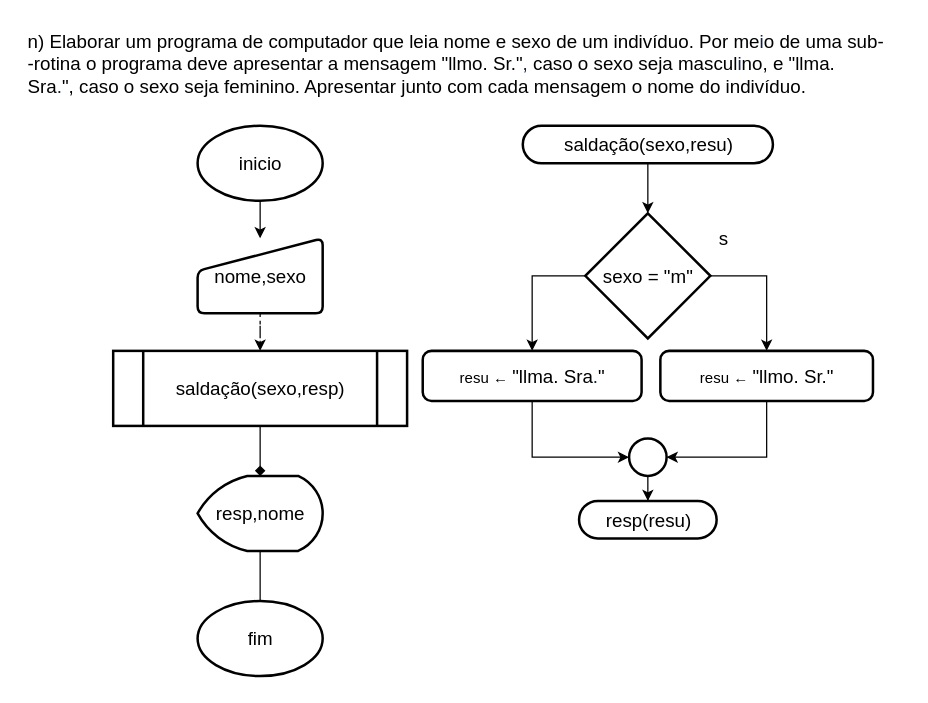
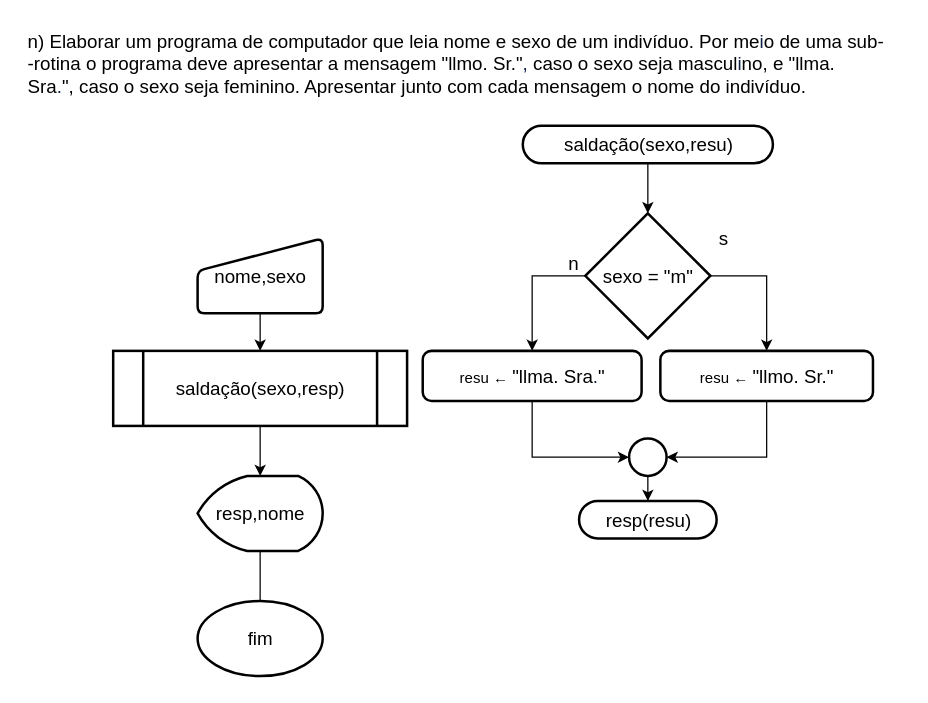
  <mxCell id="0" />
  <mxCell id="1" parent="0" />
  <mxCell id="2" value="&lt;span class=&quot;fontstyle0&quot; style=&quot;font-size: 15px;&quot;&gt;n) Elaborar um programa de computador que leia nome e sexo de um indivíduo. Por me&lt;/span&gt;&lt;span style=&quot;color: rgb(17, 33, 71); font-size: 15px;&quot; class=&quot;fontstyle0&quot;&gt;i&lt;/span&gt;&lt;span class=&quot;fontstyle0&quot; style=&quot;font-size: 15px;&quot;&gt;o de uma sub-&lt;br style=&quot;font-size: 15px;&quot;&gt;-rotina o programa deve apresentar a mensagem &quot;llmo. Sr.&quot;&lt;/span&gt;&lt;span style=&quot;color: rgb(17, 33, 71); font-size: 15px;&quot; class=&quot;fontstyle0&quot;&gt;, &lt;/span&gt;&lt;span class=&quot;fontstyle0&quot; style=&quot;font-size: 15px;&quot;&gt;caso o sexo seja mascul&lt;/span&gt;&lt;span style=&quot;color: rgb(17, 33, 71); font-size: 15px;&quot; class=&quot;fontstyle0&quot;&gt;i&lt;/span&gt;&lt;span class=&quot;fontstyle0&quot; style=&quot;font-size: 15px;&quot;&gt;no, e &quot;llma.&lt;br style=&quot;font-size: 15px;&quot;&gt;Sra&lt;/span&gt;&lt;span style=&quot;color: rgb(17, 33, 71); font-size: 15px;&quot; class=&quot;fontstyle0&quot;&gt;.&lt;/span&gt;&lt;span class=&quot;fontstyle0&quot; style=&quot;font-size: 15px;&quot;&gt;&quot;, caso o sexo seja feminino. Apresentar junto com cada mensagem o nome do indivíduo.&lt;/span&gt; " style="text;html=1;align=left;verticalAlign=middle;resizable=0;points=[];autosize=1;strokeColor=none;fillColor=none;fontSize=15;" parent="1" vertex="1"><mxGeometry width="700" height="60" as="geometry" x="20" y="20" /></mxCell>
  <mxCell id="3" value="" style="edgeStyle=orthogonalEdgeStyle;rounded=0;orthogonalLoop=1;jettySize=auto;html=1;fontSize=15;" parent="1" source="4" target="8" edge="1"><mxGeometry relative="1" as="geometry" /></mxCell>
  <mxCell id="4" value="saldação(sexo,resu)" style="html=1;dashed=0;whitespace=wrap;shape=mxgraph.dfd.start;fontSize=15;strokeWidth=2;" parent="1" vertex="1"><mxGeometry x="417.5" y="100" width="200" height="30" as="geometry" /></mxCell>
  <mxCell id="5" value="resp(resu)" style="html=1;dashed=0;whitespace=wrap;shape=mxgraph.dfd.start;fontSize=15;strokeWidth=2;" parent="1" vertex="1"><mxGeometry x="462.5" y="400" width="110" height="30" as="geometry" /></mxCell>
  <mxCell id="6" style="edgeStyle=orthogonalEdgeStyle;rounded=0;orthogonalLoop=1;jettySize=auto;html=1;exitX=1;exitY=0.5;exitDx=0;exitDy=0;exitPerimeter=0;" parent="1" source="8" target="21" edge="1"><mxGeometry relative="1" as="geometry" /></mxCell>
  <mxCell id="7" style="edgeStyle=orthogonalEdgeStyle;rounded=0;orthogonalLoop=1;jettySize=auto;html=1;exitX=0;exitY=0.5;exitDx=0;exitDy=0;exitPerimeter=0;" parent="1" source="8" target="23" edge="1"><mxGeometry relative="1" as="geometry" /></mxCell>
  <mxCell id="8" value="sexo = &quot;m&quot;" style="strokeWidth=2;html=1;shape=mxgraph.flowchart.decision;whiteSpace=wrap;fontSize=15;" parent="1" vertex="1"><mxGeometry x="467.5" y="170" width="100" height="100" as="geometry" /></mxCell>
  <mxCell id="9" value="" style="edgeStyle=orthogonalEdgeStyle;rounded=0;orthogonalLoop=1;jettySize=auto;html=1;fontSize=15;" parent="1" source="10" target="5" edge="1"><mxGeometry relative="1" as="geometry" /></mxCell>
  <mxCell id="10" value="" style="verticalLabelPosition=bottom;verticalAlign=top;html=1;shape=mxgraph.flowchart.on-page_reference;fontSize=15;strokeWidth=2;" parent="1" vertex="1"><mxGeometry x="502.5" y="350" width="30" height="30" as="geometry" /></mxCell>
  <mxCell id="11" value="s" style="text;html=1;align=center;verticalAlign=middle;resizable=0;points=[];autosize=1;strokeColor=none;fillColor=none;fontSize=15;" parent="1" vertex="1"><mxGeometry x="567.5" y="180" width="20" height="20" as="geometry" /></mxCell>
- <mxCell id="13" value="" style="edgeStyle=orthogonalEdgeStyle;rounded=0;orthogonalLoop=1;jettySize=auto;html=1;fontSize=15;dashed=1;" parent="1" source="14" target="18" edge="1"><mxGeometry relative="1" as="geometry" /></mxCell>
+ <mxCell id="12" value="n" style="text;html=1;align=center;verticalAlign=middle;resizable=0;points=[];autosize=1;strokeColor=none;fillColor=none;fontSize=15;" parent="1" vertex="1"><mxGeometry x="447.5" y="200" width="20" height="20" as="geometry" /></mxCell>
+ <mxCell id="13" value="" style="edgeStyle=orthogonalEdgeStyle;rounded=0;orthogonalLoop=1;jettySize=auto;html=1;fontSize=15;" parent="1" source="14" target="18" edge="1"><mxGeometry relative="1" as="geometry" /></mxCell>
  <mxCell id="14" value="nome,sexo" style="html=1;strokeWidth=2;shape=manualInput;whiteSpace=wrap;rounded=1;size=26;arcSize=11;fontSize=15;" parent="1" vertex="1"><mxGeometry x="157.5" y="190" width="100" height="60" as="geometry" /></mxCell>
- <mxCell id="15" value="" style="edgeStyle=orthogonalEdgeStyle;rounded=0;orthogonalLoop=1;jettySize=auto;html=1;fontSize=15;" parent="1" source="16" target="14" edge="1"><mxGeometry relative="1" as="geometry" /></mxCell>
- <mxCell id="16" value="inicio" style="strokeWidth=2;html=1;shape=mxgraph.flowchart.start_1;whiteSpace=wrap;fontSize=15;" parent="1" vertex="1"><mxGeometry x="157.5" y="100" width="100" height="60" as="geometry" /></mxCell>
- <mxCell id="17" value="" style="edgeStyle=orthogonalEdgeStyle;rounded=0;orthogonalLoop=1;jettySize=auto;html=1;endArrow=diamond;" parent="1" source="18" target="25" edge="1"><mxGeometry relative="1" as="geometry" /></mxCell>
+ <mxCell id="17" value="" style="edgeStyle=orthogonalEdgeStyle;rounded=0;orthogonalLoop=1;jettySize=auto;html=1;" parent="1" source="18" target="25" edge="1"><mxGeometry relative="1" as="geometry" /></mxCell>
  <mxCell id="18" value="saldação(sexo,resp)" style="shape=process;whiteSpace=wrap;html=1;backgroundOutline=1;fontSize=15;strokeWidth=2;rounded=1;arcSize=0;" parent="1" vertex="1"><mxGeometry x="90" y="280" width="235" height="60" as="geometry" /></mxCell>
  <mxCell id="19" value="fim" style="strokeWidth=2;html=1;shape=mxgraph.flowchart.start_1;whiteSpace=wrap;fontSize=15;" parent="1" vertex="1"><mxGeometry x="157.5" y="480" width="100" height="60" as="geometry" /></mxCell>
  <mxCell id="20" style="edgeStyle=orthogonalEdgeStyle;rounded=0;orthogonalLoop=1;jettySize=auto;html=1;exitX=0.5;exitY=1;exitDx=0;exitDy=0;entryX=1;entryY=0.5;entryDx=0;entryDy=0;entryPerimeter=0;" parent="1" source="21" target="10" edge="1"><mxGeometry relative="1" as="geometry" /></mxCell>
  <mxCell id="21" value="resu ←&amp;nbsp;&lt;span style=&quot;font-size: 15px; text-align: left;&quot;&gt;&quot;llmo. Sr.&quot;&lt;/span&gt;" style="rounded=1;whiteSpace=wrap;html=1;absoluteArcSize=1;arcSize=14;strokeWidth=2;" parent="1" vertex="1"><mxGeometry x="527.5" y="280" width="170" height="40" as="geometry" /></mxCell>
  <mxCell id="22" style="edgeStyle=orthogonalEdgeStyle;rounded=0;orthogonalLoop=1;jettySize=auto;html=1;exitX=0.5;exitY=1;exitDx=0;exitDy=0;entryX=0;entryY=0.5;entryDx=0;entryDy=0;entryPerimeter=0;" parent="1" source="23" target="10" edge="1"><mxGeometry relative="1" as="geometry" /></mxCell>
  <mxCell id="23" value="resu ←&amp;nbsp;&lt;span style=&quot;text-align: left; background-color: initial; font-size: 15px;&quot; class=&quot;fontstyle0&quot;&gt;&quot;llma. Sra&lt;/span&gt;&lt;span style=&quot;text-align: left; background-color: initial; font-size: 15px; color: rgb(17, 33, 71);&quot; class=&quot;fontstyle0&quot;&gt;.&lt;/span&gt;&lt;span style=&quot;text-align: left; background-color: initial; font-size: 15px;&quot; class=&quot;fontstyle0&quot;&gt;&quot;&lt;/span&gt;" style="rounded=1;whiteSpace=wrap;html=1;absoluteArcSize=1;arcSize=14;strokeWidth=2;" parent="1" vertex="1"><mxGeometry x="337.5" y="280" width="175" height="40" as="geometry" /></mxCell>
  <mxCell id="24" value="" style="edgeStyle=orthogonalEdgeStyle;rounded=0;orthogonalLoop=1;jettySize=auto;html=1;endArrow=none;" parent="1" source="25" target="19" edge="1"><mxGeometry relative="1" as="geometry" /></mxCell>
  <mxCell id="25" value="resp,nome" style="strokeWidth=2;html=1;shape=mxgraph.flowchart.display;whiteSpace=wrap;fontSize=15;" parent="1" vertex="1"><mxGeometry x="157.5" y="380" width="100" height="60" as="geometry" /></mxCell>
